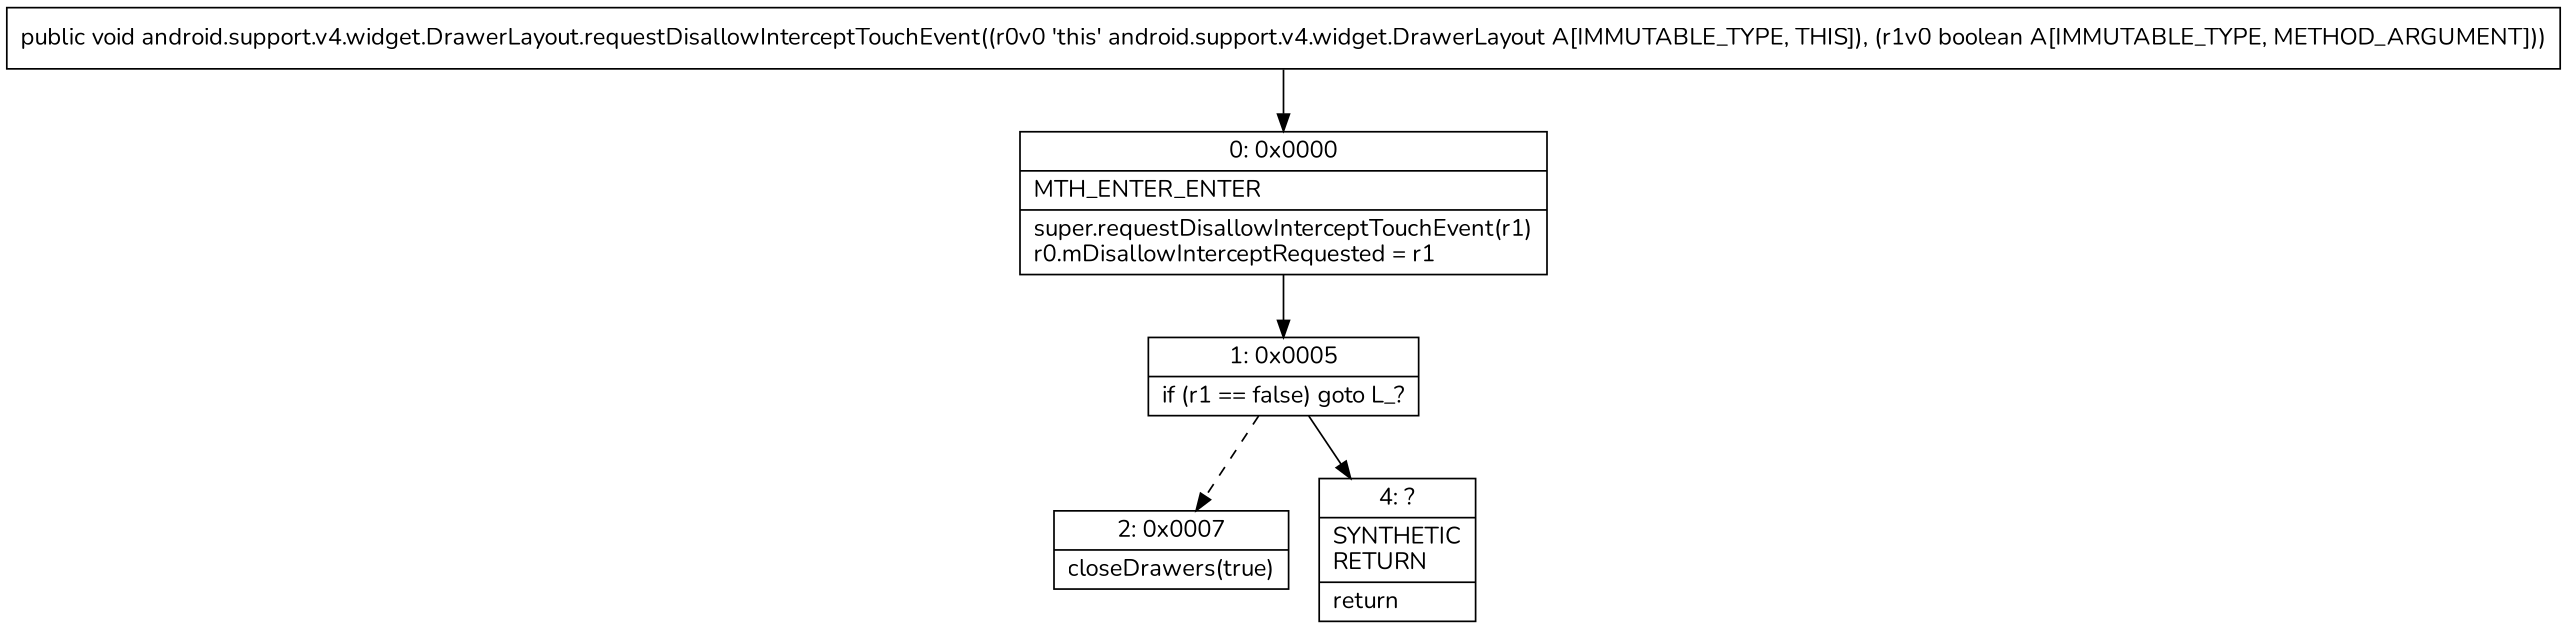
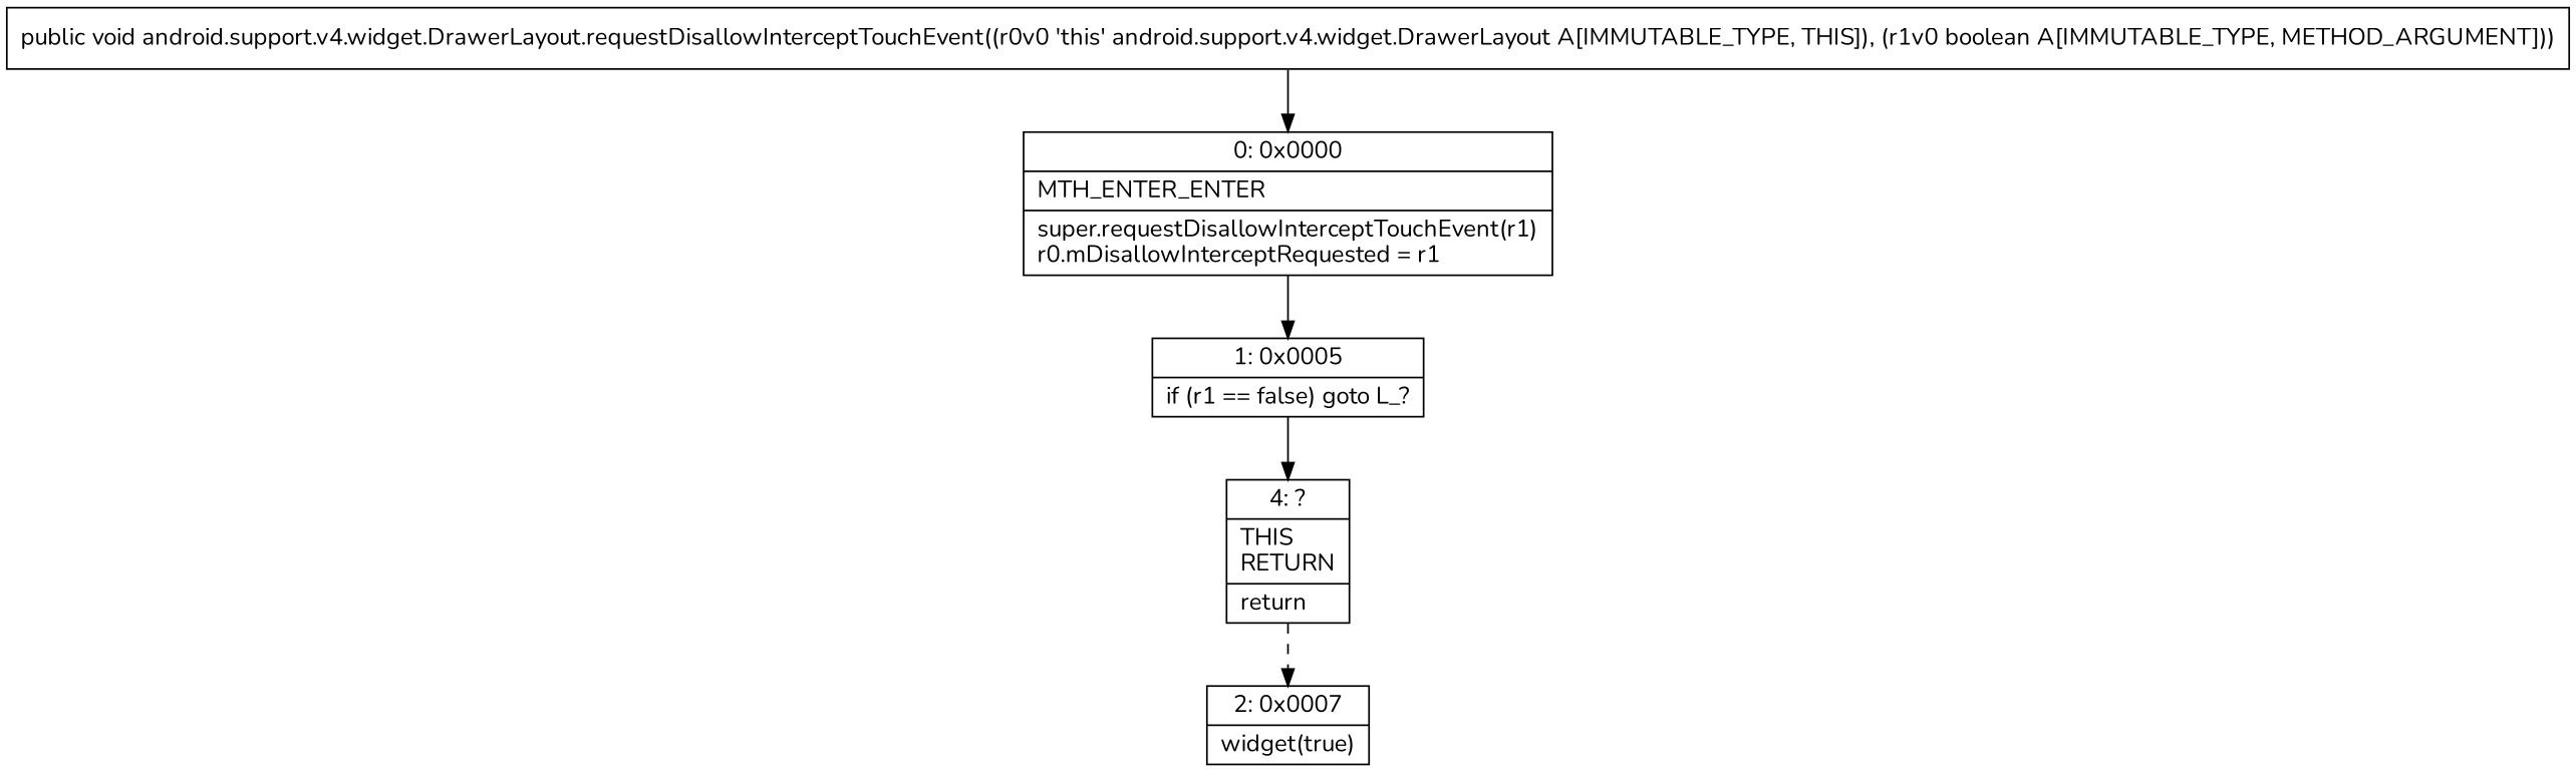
  digraph {
    fontname=Nunito
    node [fontname=Nunito shape=record]
    edge [fontname=Nunito]
    n1 [label="{0\:\ 0x0000|MTH_ENTER_ENTER\l|super.requestDisallowInterceptTouchEvent(r1)\lr0.mDisallowInterceptRequested = r1\l}"]
    n2 [label="{1\:\ 0x0005|if (r1 == false) goto L_?\l}"]
-   n3 [label="{2\:\ 0x0007|closeDrawers(true)\l}"]
-   n4 [label="{4\:\ ?|SYNTHETIC\lRETURN\l|return\l}"]
+   n3 [label="{2\:\ 0x0007|widget(true)\l}"]
+   n4 [label="{4\:\ ?|THIS\lRETURN\l|return\l}"]
    n5 [label="{public void android.support.v4.widget.DrawerLayout.requestDisallowInterceptTouchEvent((r0v0 'this' android.support.v4.widget.DrawerLayout A[IMMUTABLE_TYPE, THIS]), (r1v0 boolean A[IMMUTABLE_TYPE, METHOD_ARGUMENT])) }"]
    n1 -> n2
-   n2 -> n3 [style=dashed]
+   n4 -> n3 [style=dashed]
    n2 -> n4
    n5 -> n1
  }
